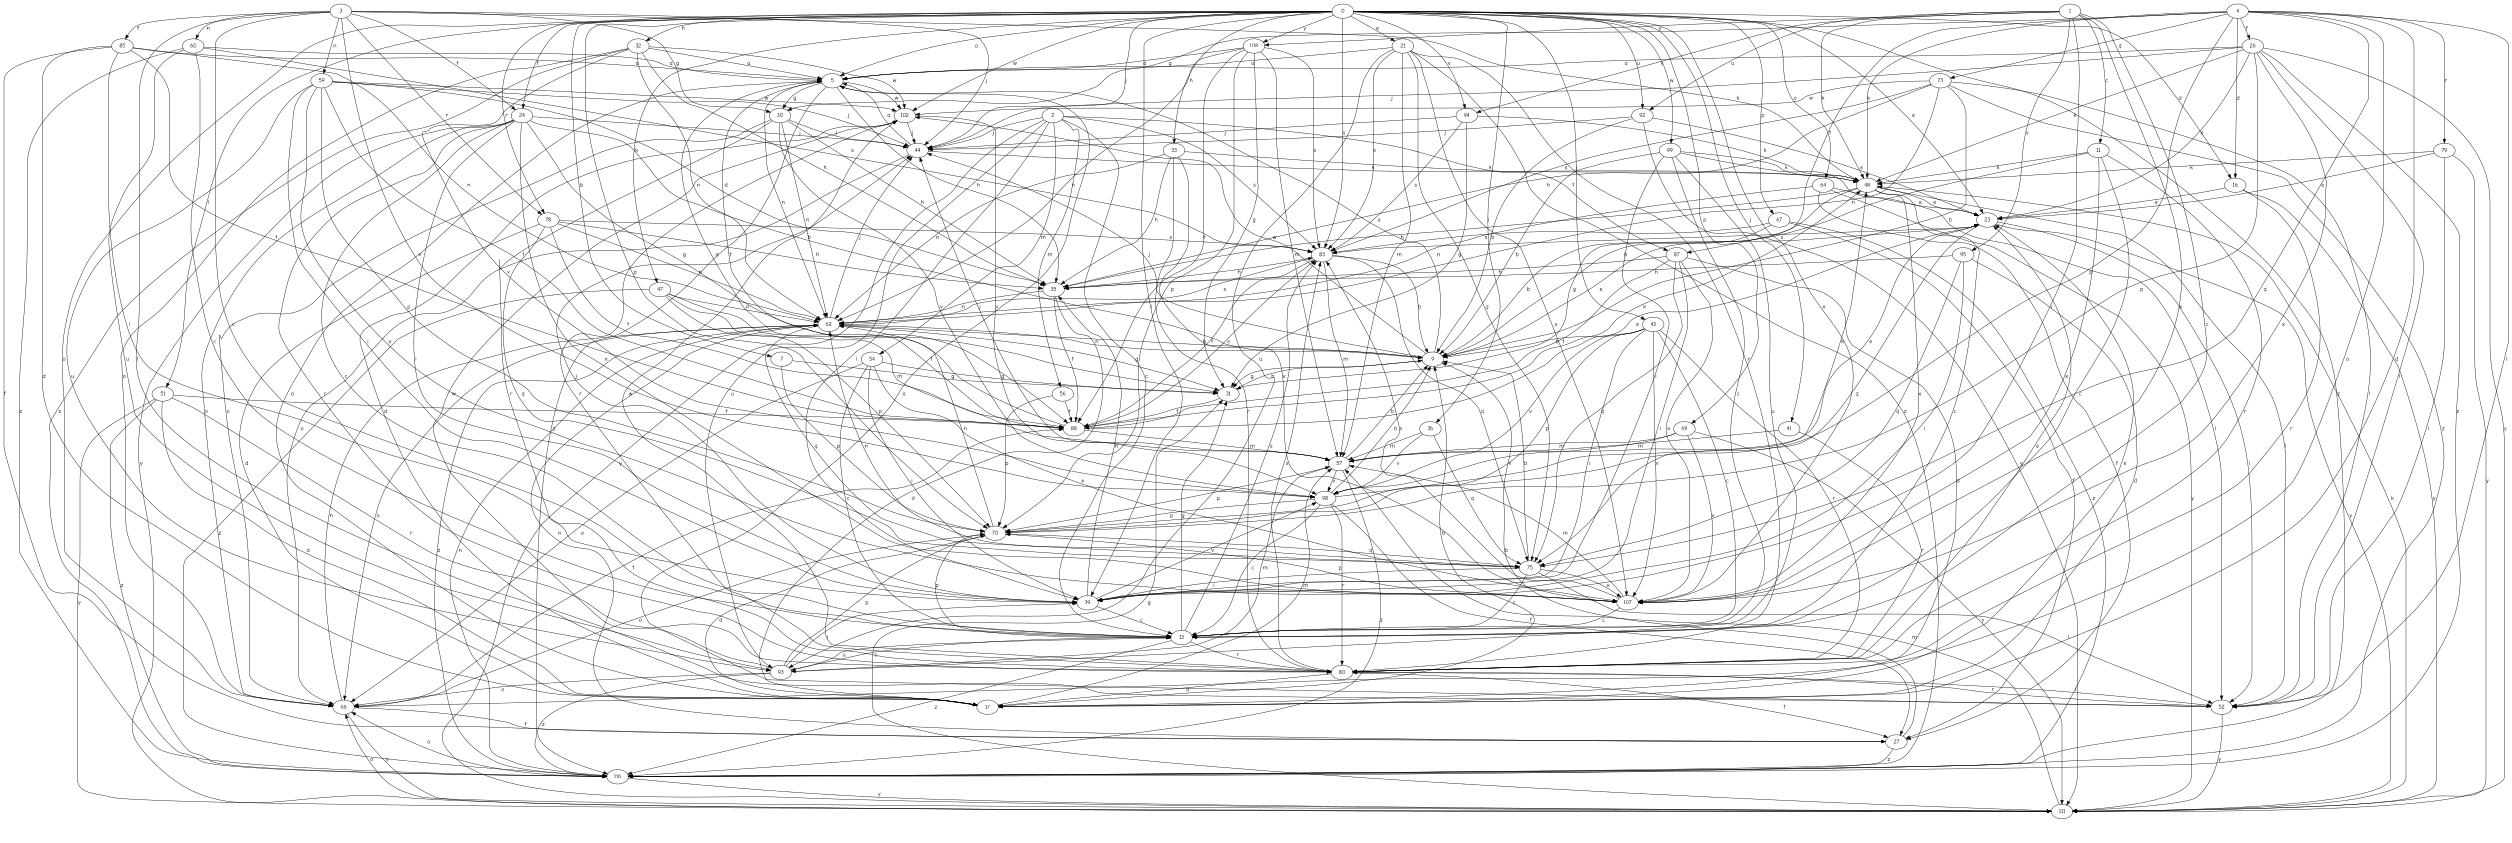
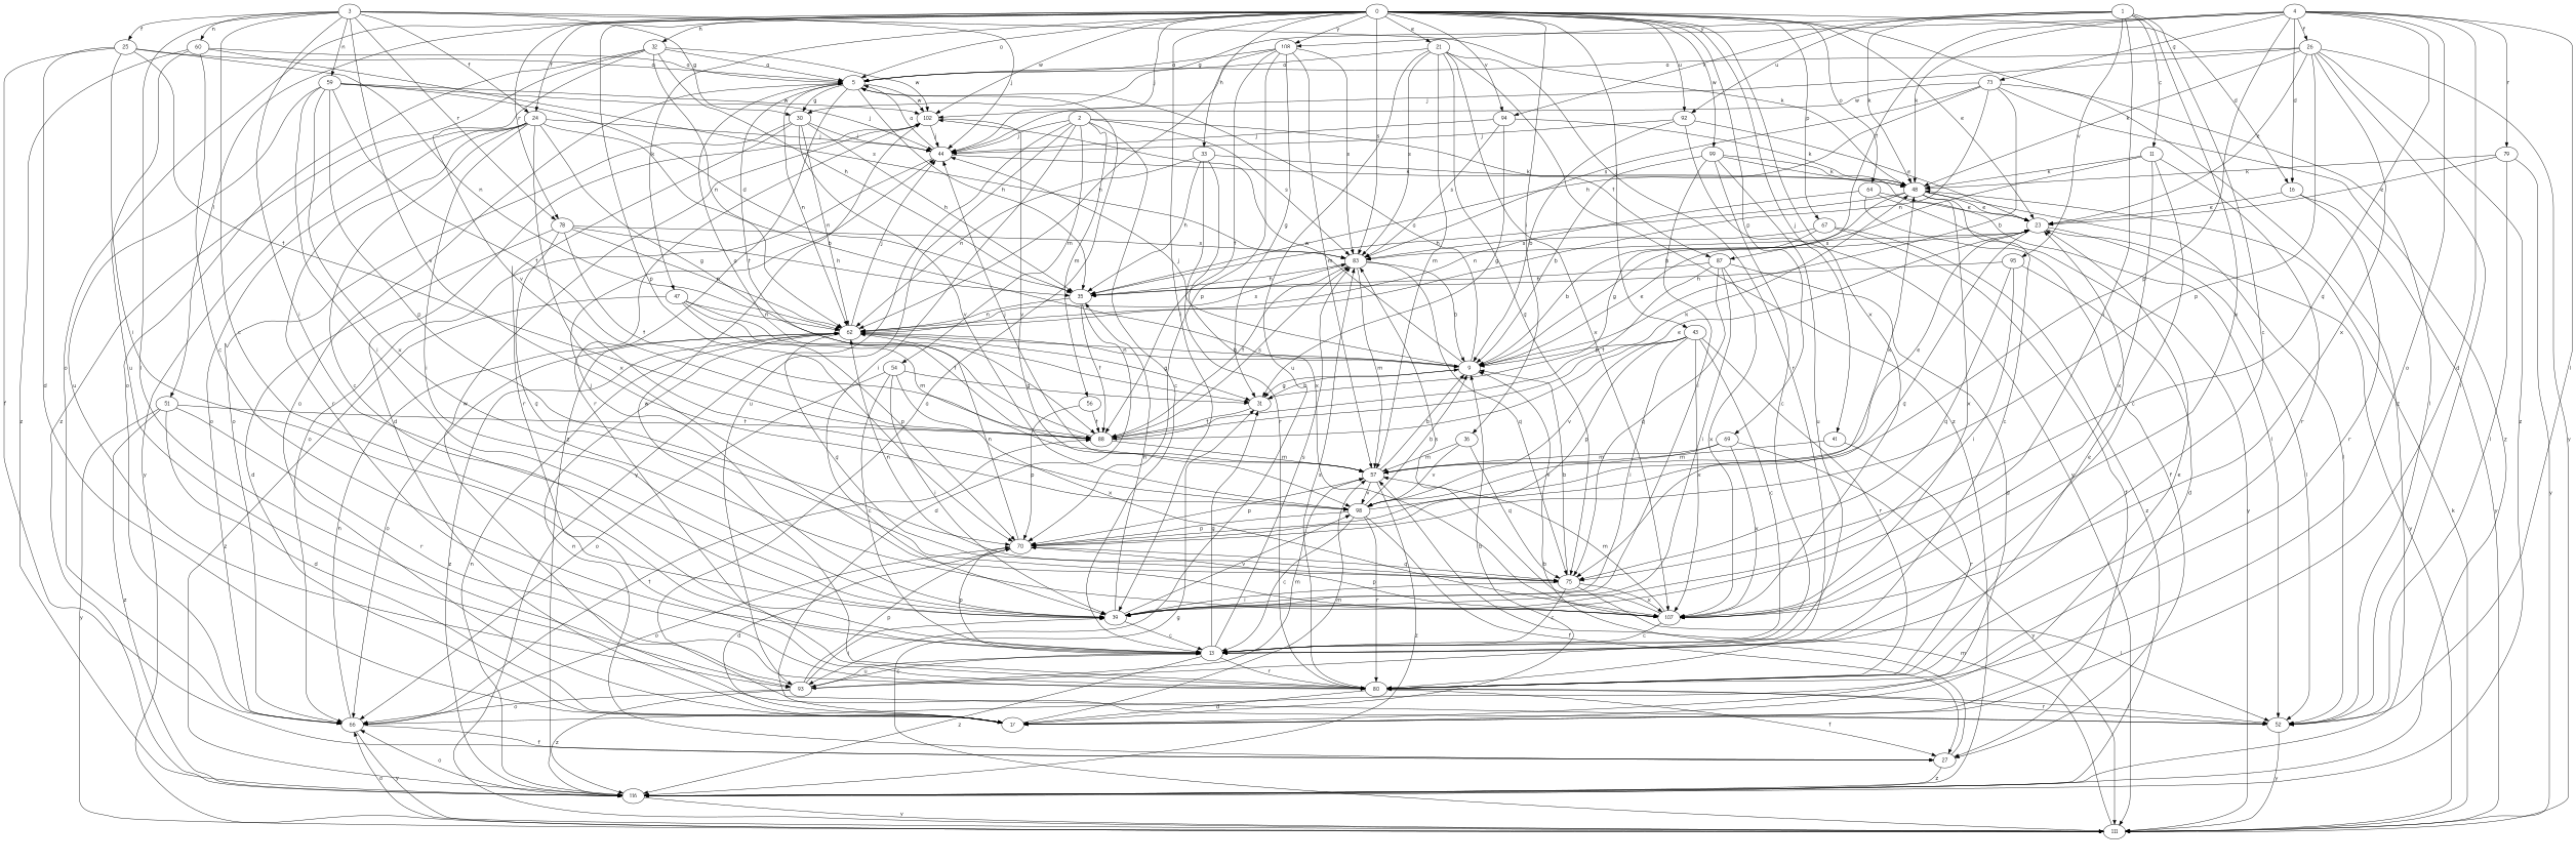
  strict digraph {
    fontname="Comic Neue"
    node [fontname="Comic Neue"]
    edge [fontname="Comic Neue"]
    0
    5
-   7
    16
    21
    23
    24
    32
    33
    36
    39
    41
    43
    44
    47
    51
    64
    66
    67
    69
    70
    78
    83
    92
    94
    99
    102
    107
    108
    116
    30
    35
    62
    88
    31
    111
    80
    93
    75
    57
    52
    13
    9
    98
    48
    17
    27
    1
    11
    95
    2
    54
    56
    87
    3
-   25 [label=85]
+   25
    59
    60
    4
    26
    73
    79
    0 -> 5 [label=a]
-   0 -> 7 [label=b]
    0 -> 16 [label=d]
    0 -> 21 [label=e]
    0 -> 23 [label=e]
    0 -> 24 [label=f]
    0 -> 32 [label=h]
    0 -> 33 [label=h]
    0 -> 36 [label=i]
    0 -> 39 [label=i]
    0 -> 41 [label=j]
    0 -> 43 [label=j]
    0 -> 44 [label=j]
    0 -> 47 [label=k]
    0 -> 51 [label=l]
    0 -> 64 [label=o]
    0 -> 66 [label=o]
    0 -> 67 [label=p]
    0 -> 69 [label=p]
    0 -> 70 [label=p]
    0 -> 78 [label=r]
    0 -> 83 [label=s]
    0 -> 92 [label=u]
    0 -> 94 [label=v]
    0 -> 99 [label=w]
    0 -> 102 [label=w]
    0 -> 107 [label=x]
    0 -> 108 [label=y]
    0 -> 116 [label=z]
    5 -> 102 [label=w]
    5 -> 116 [label=z]
    5 -> 30 [label=g]
    5 -> 35 [label=h]
    5 -> 62 [label=n]
    5 -> 88 [label=t]
-   7 -> 70 [label=p]
-   7 -> 31 [label=g]
    16 -> 23 [label=e]
    16 -> 111 [label=y]
    16 -> 80 [label=r]
    21 -> 5 [label=a]
    21 -> 83 [label=s]
    21 -> 107 [label=x]
    21 -> 116 [label=z]
    21 -> 80 [label=r]
    21 -> 93 [label=u]
    21 -> 75 [label=q]
    21 -> 57 [label=m]
    23 -> 83 [label=s]
    23 -> 111 [label=y]
    23 -> 75 [label=q]
    23 -> 52 [label=l]
    24 -> 39 [label=i]
    24 -> 44 [label=j]
    24 -> 66 [label=o]
    24 -> 107 [label=x]
    24 -> 31 [label=g]
    24 -> 111 [label=y]
    24 -> 80 [label=r]
    24 -> 13 [label=c]
    24 -> 9 [label=b]
    32 -> 5 [label=a]
    32 -> 66 [label=o]
    32 -> 102 [label=w]
    32 -> 116 [label=z]
    32 -> 35 [label=h]
    32 -> 62 [label=n]
    32 -> 98 [label=v]
    33 -> 107 [label=x]
    33 -> 35 [label=h]
    33 -> 62 [label=n]
    33 -> 80 [label=r]
    33 -> 48 [label=k]
    36 -> 75 [label=q]
    36 -> 57 [label=m]
    36 -> 98 [label=v]
    39 -> 44 [label=j]
    39 -> 35 [label=h]
    39 -> 13 [label=c]
    39 -> 98 [label=v]
    41 -> 80 [label=r]
    41 -> 57 [label=m]
    43 -> 39 [label=i]
    43 -> 70 [label=p]
    43 -> 107 [label=x]
    43 -> 80 [label=r]
    43 -> 13 [label=c]
    43 -> 9 [label=b]
    43 -> 98 [label=v]
    44 -> 5 [label=a]
    44 -> 66 [label=o]
    44 -> 48 [label=k]
    47 -> 70 [label=p]
    47 -> 116 [label=z]
    47 -> 62 [label=n]
    47 -> 88 [label=t]
    47 -> 57 [label=m]
    51 -> 116 [label=z]
    51 -> 88 [label=t]
    51 -> 111 [label=y]
    51 -> 80 [label=r]
    51 -> 17 [label=d]
    64 -> 23 [label=e]
    64 -> 62 [label=n]
    64 -> 111 [label=y]
    64 -> 27 [label=f]
    66 -> 62 [label=n]
    66 -> 88 [label=t]
    66 -> 111 [label=y]
    66 -> 27 [label=f]
    67 -> 83 [label=s]
    67 -> 116 [label=z]
    67 -> 9 [label=b]
    67 -> 27 [label=f]
    69 -> 107 [label=x]
    69 -> 111 [label=y]
    69 -> 57 [label=m]
    69 -> 98 [label=v]
    70 -> 66 [label=o]
    70 -> 62 [label=n]
    70 -> 75 [label=q]
    70 -> 17 [label=d]
    78 -> 83 [label=s]
    78 -> 35 [label=h]
    78 -> 62 [label=n]
    78 -> 88 [label=t]
    78 -> 75 [label=q]
    78 -> 17 [label=d]
    83 -> 35 [label=h]
    83 -> 88 [label=t]
    83 -> 75 [label=q]
    83 -> 57 [label=m]
    83 -> 9 [label=b]
    92 -> 23 [label=e]
    92 -> 44 [label=j]
    92 -> 111 [label=y]
    92 -> 9 [label=b]
    94 -> 44 [label=j]
    94 -> 83 [label=s]
    94 -> 31 [label=g]
    94 -> 48 [label=k]
    99 -> 39 [label=i]
    99 -> 93 [label=u]
    99 -> 52 [label=l]
    99 -> 13 [label=c]
    99 -> 9 [label=b]
    99 -> 48 [label=k]
    102 -> 44 [label=j]
    102 -> 80 [label=r]
    102 -> 98 [label=v]
    102 -> 17 [label=d]
    107 -> 70 [label=p]
    107 -> 83 [label=s]
    107 -> 57 [label=m]
    107 -> 13 [label=c]
    108 -> 5 [label=a]
    108 -> 70 [label=p]
    108 -> 83 [label=s]
    108 -> 62 [label=n]
    108 -> 88 [label=t]
    108 -> 31 [label=g]
    108 -> 57 [label=m]
    116 -> 66 [label=o]
    116 -> 62 [label=n]
    116 -> 111 [label=y]
    30 -> 44 [label=j]
    30 -> 66 [label=o]
    30 -> 35 [label=h]
    30 -> 62 [label=n]
    30 -> 80 [label=r]
    30 -> 98 [label=v]
    35 -> 62 [label=n]
    35 -> 88 [label=t]
    35 -> 17 [label=d]
    62 -> 44 [label=j]
    62 -> 66 [label=o]
    62 -> 83 [label=s]
    62 -> 116 [label=z]
    62 -> 31 [label=g]
    62 -> 75 [label=q]
    62 -> 9 [label=b]
    88 -> 5 [label=a]
    88 -> 23 [label=e]
    88 -> 83 [label=s]
    88 -> 57 [label=m]
    88 -> 48 [label=k]
    31 -> 88 [label=t]
    31 -> 9 [label=b]
    111 -> 66 [label=o]
    111 -> 31 [label=g]
    111 -> 57 [label=m]
    111 -> 48 [label=k]
    80 -> 23 [label=e]
    80 -> 83 [label=s]
    80 -> 102 [label=w]
    80 -> 52 [label=l]
    80 -> 17 [label=d]
    80 -> 27 [label=f]
    93 -> 39 [label=i]
    93 -> 66 [label=o]
    93 -> 70 [label=p]
    93 -> 102 [label=w]
    93 -> 116 [label=z]
    93 -> 57 [label=m]
    93 -> 13 [label=c]
    75 -> 39 [label=i]
    75 -> 107 [label=x]
    75 -> 62 [label=n]
    75 -> 52 [label=l]
    75 -> 13 [label=c]
    75 -> 9 [label=b]
    57 -> 23 [label=e]
    57 -> 44 [label=j]
    57 -> 70 [label=p]
    57 -> 116 [label=z]
    57 -> 9 [label=b]
    57 -> 98 [label=v]
    52 -> 5 [label=a]
    52 -> 111 [label=y]
    52 -> 80 [label=r]
    13 -> 70 [label=p]
    13 -> 83 [label=s]
    13 -> 116 [label=z]
    13 -> 31 [label=g]
    13 -> 80 [label=r]
    13 -> 93 [label=u]
    9 -> 5 [label=a]
    9 -> 23 [label=e]
    9 -> 44 [label=j]
    9 -> 102 [label=w]
    9 -> 62 [label=n]
    9 -> 31 [label=g]
    98 -> 70 [label=p]
    98 -> 80 [label=r]
    98 -> 13 [label=c]
    98 -> 9 [label=b]
    98 -> 48 [label=k]
    98 -> 27 [label=f]
    48 -> 23 [label=e]
    48 -> 107 [label=x]
    48 -> 35 [label=h]
    48 -> 31 [label=g]
    48 -> 52 [label=l]
    48 -> 13 [label=c]
    17 -> 5 [label=a]
    17 -> 23 [label=e]
    17 -> 57 [label=m]
    17 -> 9 [label=b]
    27 -> 116 [label=z]
    27 -> 62 [label=n]
    27 -> 9 [label=b]
    1 -> 39 [label=i]
    1 -> 92 [label=u]
    1 -> 94 [label=v]
    1 -> 107 [label=x]
    1 -> 108 [label=y]
    1 -> 13 [label=c]
    1 -> 48 [label=k]
    1 -> 11 [label=c]
    1 -> 95 [label=v]
    11 -> 107 [label=x]
    11 -> 80 [label=r]
    11 -> 13 [label=c]
    11 -> 9 [label=b]
    11 -> 48 [label=k]
    95 -> 39 [label=i]
    95 -> 35 [label=h]
    95 -> 75 [label=q]
    95 -> 17 [label=d]
    2 -> 39 [label=i]
    2 -> 44 [label=j]
    2 -> 83 [label=s]
    2 -> 111 [label=y]
    2 -> 93 [label=u]
    2 -> 13 [label=c]
    2 -> 54 [label=m]
    2 -> 56 [label=m]
    2 -> 87 [label=t]
    54 -> 39 [label=i]
    54 -> 66 [label=o]
    54 -> 107 [label=x]
    54 -> 31 [label=g]
    54 -> 13 [label=c]
    56 -> 70 [label=p]
    56 -> 88 [label=t]
    87 -> 39 [label=i]
    87 -> 107 [label=x]
    87 -> 35 [label=h]
    87 -> 88 [label=t]
    87 -> 75 [label=q]
    87 -> 17 [label=d]
    3 -> 24 [label=f]
+   3 -> 39 [label=i]
    3 -> 44 [label=j]
    3 -> 78 [label=r]
    3 -> 30 [label=g]
    3 -> 52 [label=l]
    3 -> 13 [label=c]
    3 -> 98 [label=v]
    3 -> 48 [label=k]
    3 -> 25 [label=f]
    3 -> 59 [label=n]
    3 -> 60 [label=n]
    25 -> 5 [label=a]
    25 -> 39 [label=i]
    25 -> 62 [label=n]
    25 -> 88 [label=t]
    25 -> 17 [label=d]
    25 -> 27 [label=f]
    59 -> 39 [label=i]
    59 -> 44 [label=j]
    59 -> 70 [label=p]
    59 -> 102 [label=w]
    59 -> 107 [label=x]
    59 -> 35 [label=d]
    59 -> 88 [label=t]
    59 -> 93 [label=u]
    60 -> 5 [label=a]
    60 -> 83 [label=s]
    60 -> 116 [label=z]
    60 -> 93 [label=u]
    60 -> 13 [label=c]
    4 -> 16 [label=d]
    4 -> 66 [label=o]
    4 -> 70 [label=p]
    4 -> 30 [label=g]
    4 -> 75 [label=q]
    4 -> 52 [label=l]
    4 -> 48 [label=k]
    4 -> 17 [label=d]
    4 -> 87 [label=t]
    4 -> 26 [label=f]
    4 -> 73 [label=q]
    4 -> 79 [label=r]
    26 -> 5 [label=a]
    26 -> 23 [label=e]
    26 -> 44 [label=j]
    26 -> 70 [label=p]
    26 -> 107 [label=x]
    26 -> 116 [label=z]
    26 -> 111 [label=y]
    26 -> 52 [label=l]
    26 -> 48 [label=k]
    73 -> 83 [label=s]
    73 -> 102 [label=w]
    73 -> 116 [label=z]
    73 -> 35 [label=h]
    73 -> 62 [label=n]
    73 -> 52 [label=l]
    73 -> 9 [label=b]
    79 -> 23 [label=e]
    79 -> 111 [label=y]
    79 -> 52 [label=l]
    79 -> 48 [label=k]
  }
